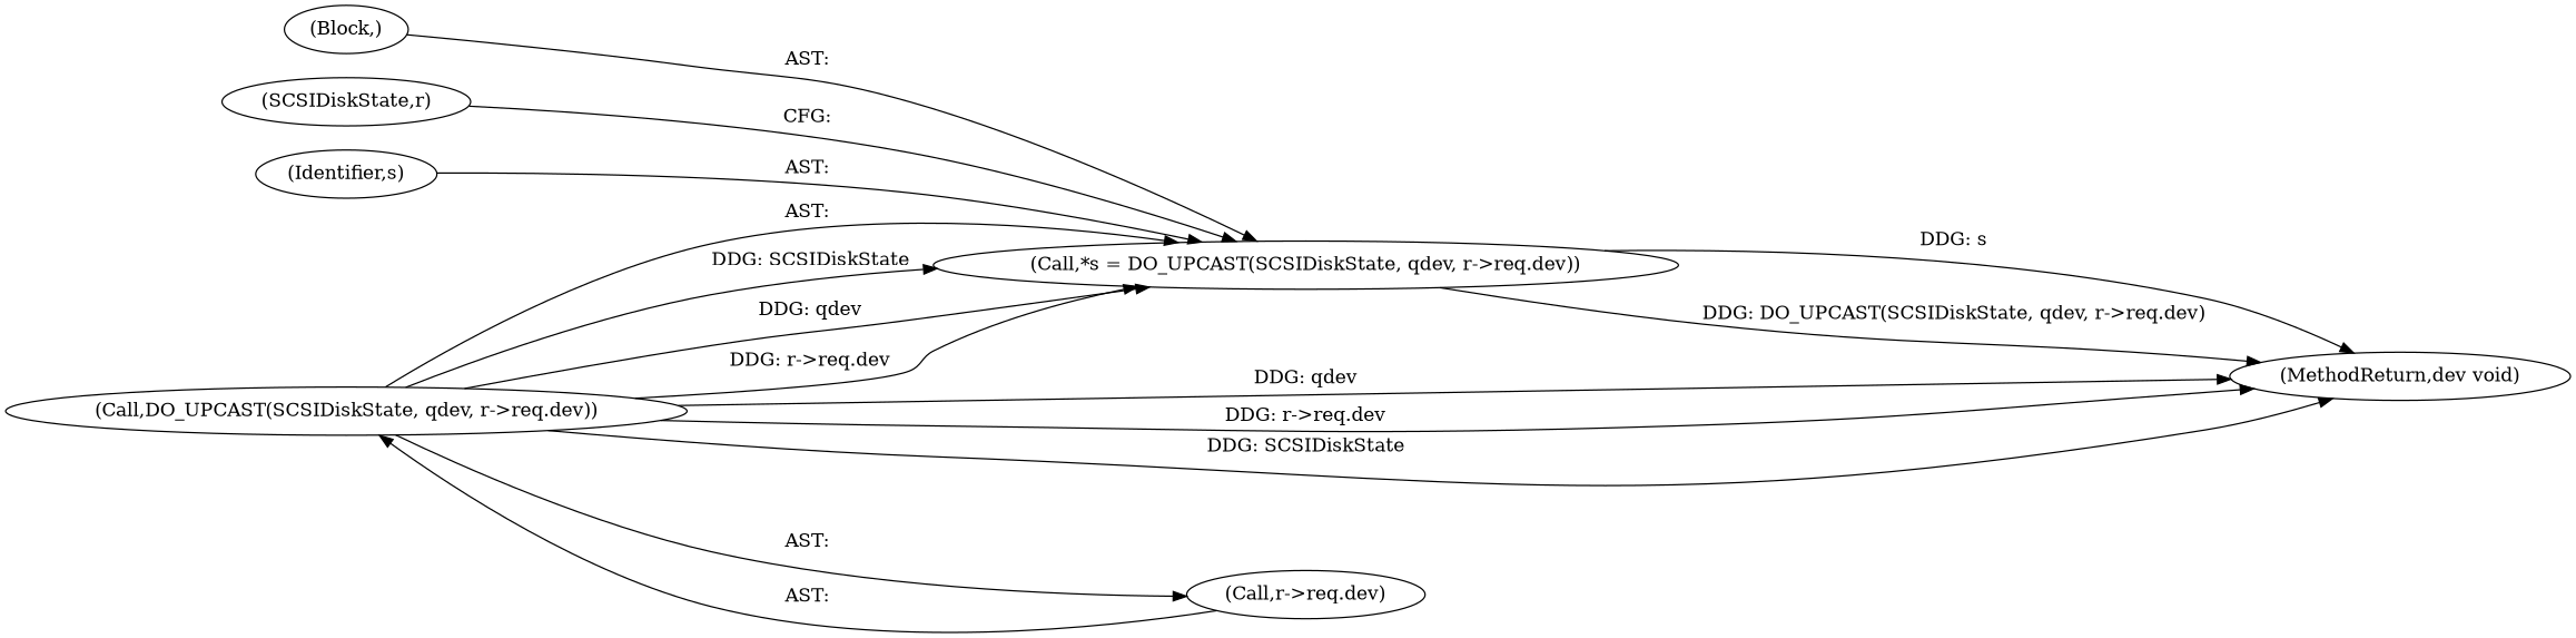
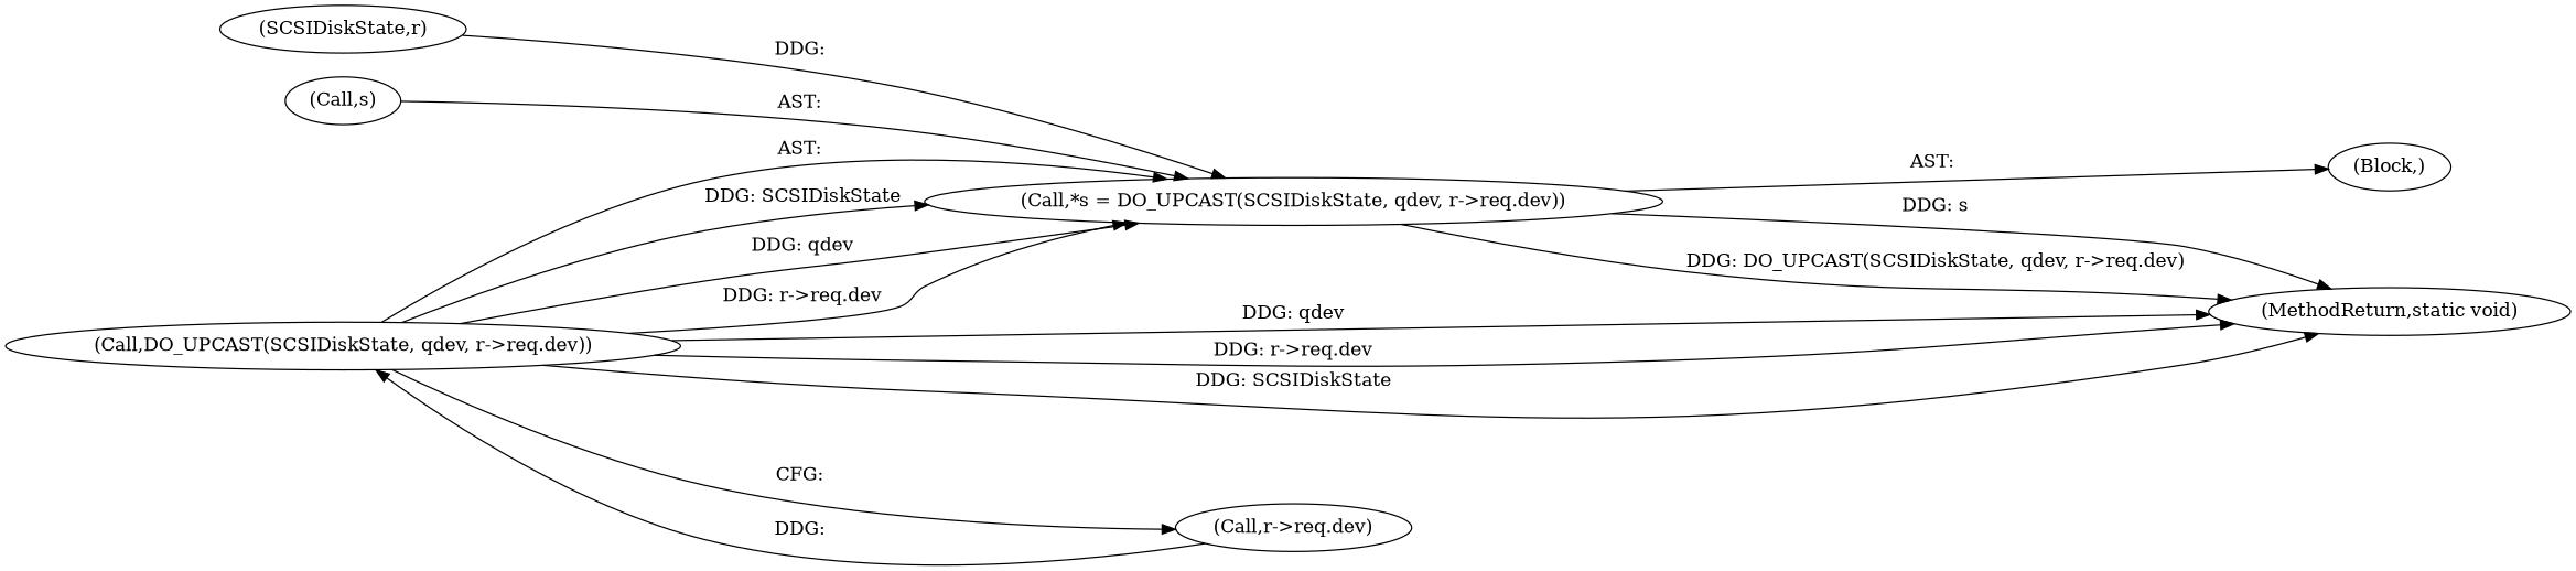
  digraph {
    rankdir=LR
    n1 [label="(Call,*s = DO_UPCAST(SCSIDiskState, qdev, r->req.dev))"]
    n2 [label="(Block,)"]
-   n3 [label="(MethodReturn,dev void)"]
+   n3 [label="(MethodReturn,static void)"]
    n4 [label="(Call,DO_UPCAST(SCSIDiskState, qdev, r->req.dev))"]
    n5 [label="(Call,r->req.dev)"]
    n6 [label="(SCSIDiskState,r)"]
-   n7 [label="(Identifier,s)"]
-   n2 -> n1 [label="AST: "]
+   n7 [label="(Call,s)"]
+   n1 -> n2 [label="AST: "]
    n1 -> n3 [label="DDG: s"]
    n1 -> n3 [label="DDG: DO_UPCAST(SCSIDiskState, qdev, r->req.dev)"]
    n4 -> n1 [label="AST: "]
    n4 -> n1 [label="DDG: SCSIDiskState"]
    n4 -> n1 [label="DDG: qdev"]
    n4 -> n1 [label="DDG: r->req.dev"]
    n4 -> n3 [label="DDG: qdev"]
    n4 -> n3 [label="DDG: r->req.dev"]
    n4 -> n3 [label="DDG: SCSIDiskState"]
-   n4 -> n5 [label="AST: "]
-   n5 -> n4 [label="AST: "]
-   n6 -> n1 [label="CFG: "]
+   n4 -> n5 [label="CFG: "]
+   n5 -> n4 [label="DDG: "]
+   n6 -> n1 [label="DDG: "]
    n7 -> n1 [label="AST: "]
  }
